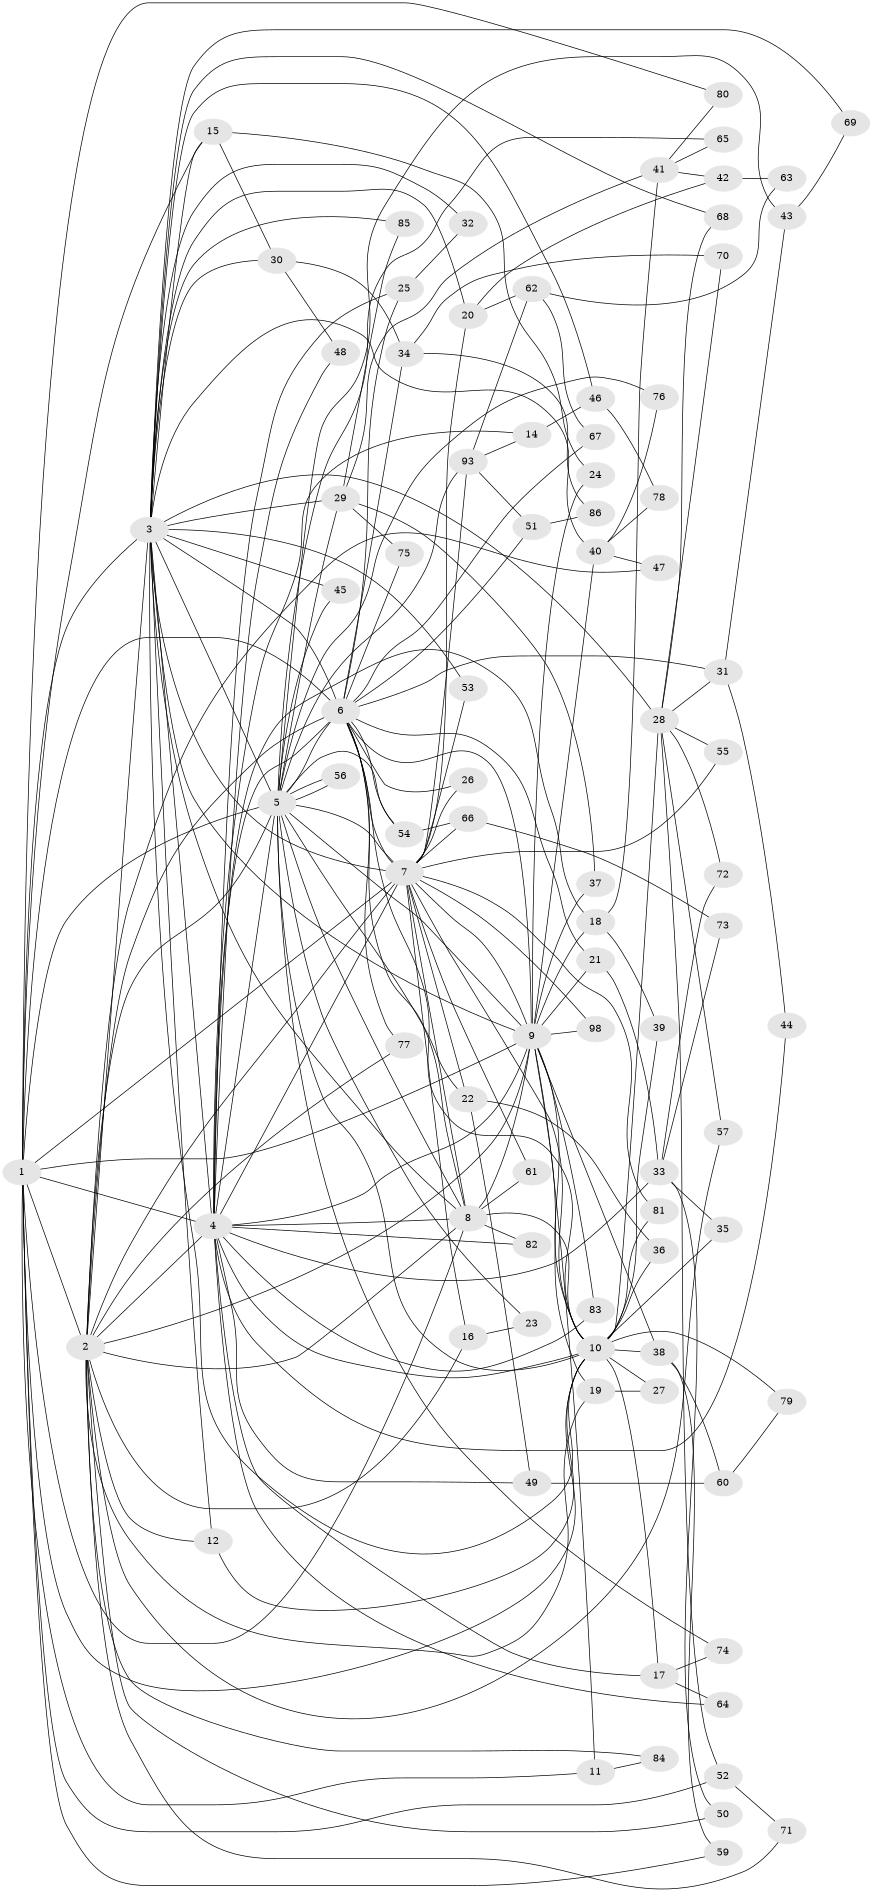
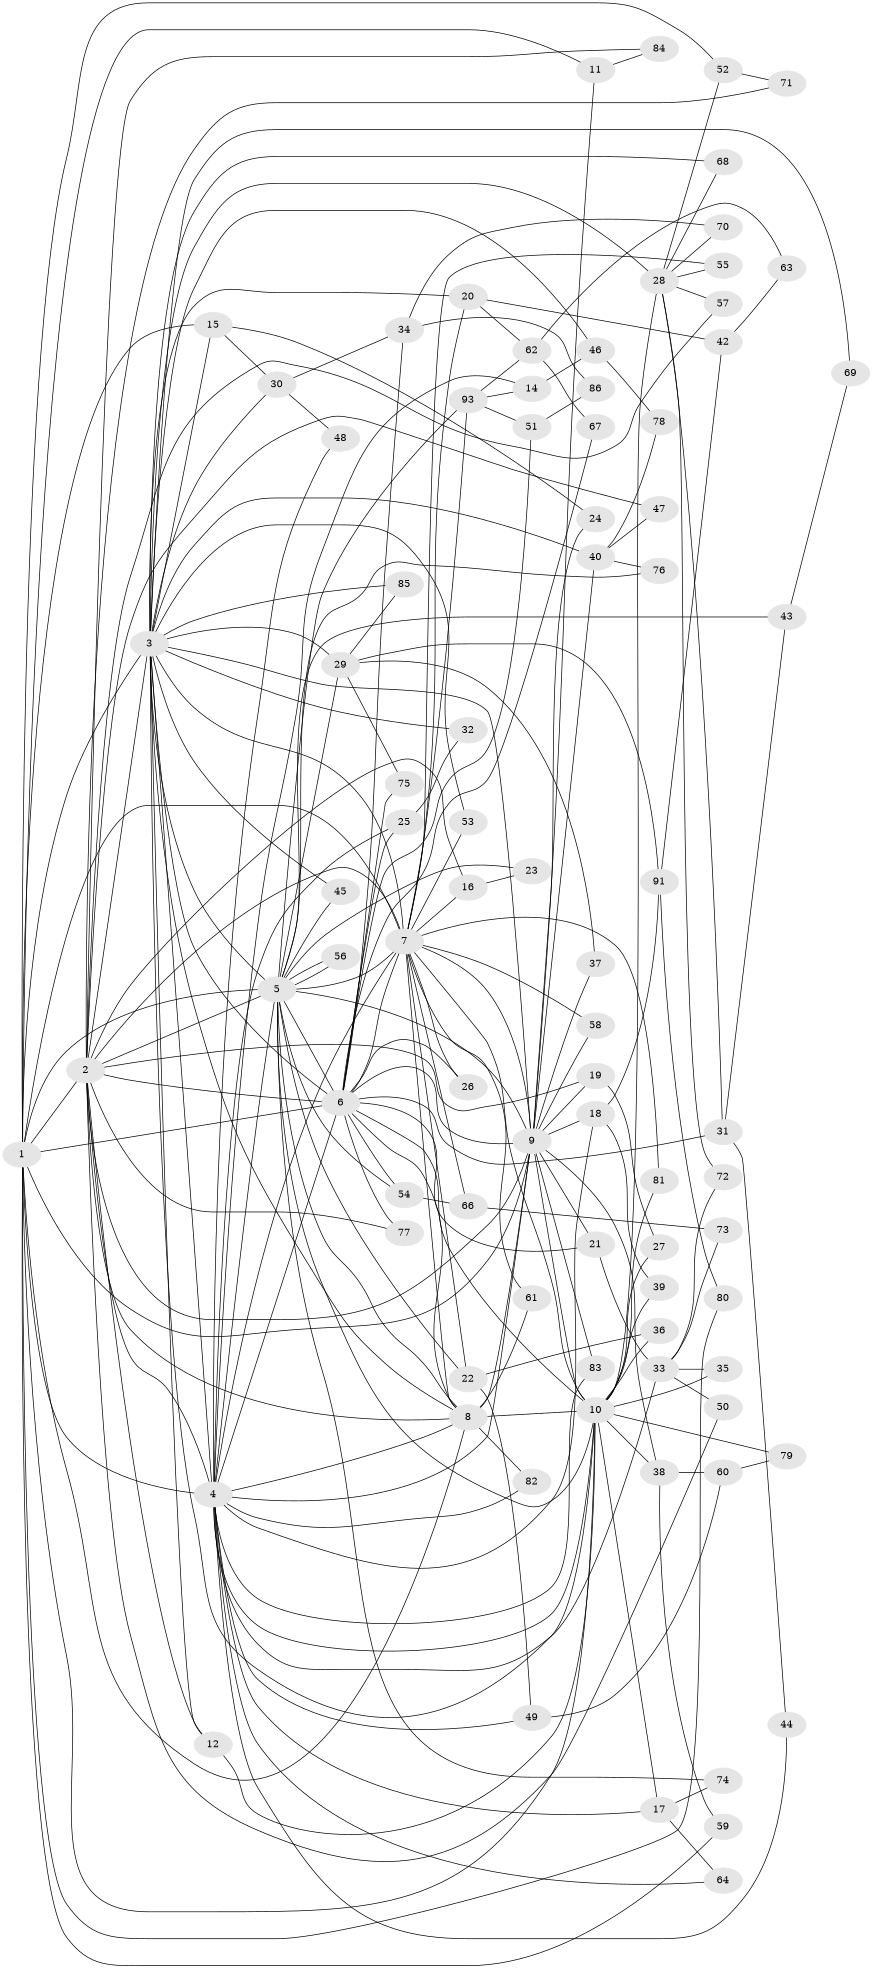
  graph {
    rankdir=LR
    node [color=gray90 style=filled]
    1
    2
    3
    4
    5
    6
    7
    8
    9
    10
    11
    15
    52
    59
    80
    12
    16
    19
    47
    50
    57
    71
    77
    84
    20
    28
    29
    30
    32
    40
    45
    46
    53
    68
    69
    85
    14
    17
    18
    25
    33
    44
    48
    49
    64
    82
    83
    n48 [label=93]
    22
    23
    43
    54
    56
-   65
    74
    76
    21
    26
    31
    34
    51
    67
    75
    55
-   58 [label=98]
+   58
    61
    66
    81
    24
    37
    38
    27
    35
    36
    39
    79
    62
    42
    70
    72
-   41
+   41 [label=91]
    78
    73
    60
    86
    63
    1 -- 2
    1 -- 3
    1 -- 4
    1 -- 5
    1 -- 6
    1 -- 7
    1 -- 8
    1 -- 9
    1 -- 10
    1 -- 11
    1 -- 15
    1 -- 52
    1 -- 59
    1 -- 80
    2 -- 3
    2 -- 4
    2 -- 5
    2 -- 6
    2 -- 7
    2 -- 8
    2 -- 9
    2 -- 12
    2 -- 16
    2 -- 19
    2 -- 47
    2 -- 50
    2 -- 57
    2 -- 71
    2 -- 77
    2 -- 84
    3 -- 4
    3 -- 5
    3 -- 6
    3 -- 7
    3 -- 8
    3 -- 9
    3 -- 10
    3 -- 15
    3 -- 12
    3 -- 20
    3 -- 28
    3 -- 29
    3 -- 30
    3 -- 32
    3 -- 40
    3 -- 45
    3 -- 46
    3 -- 53
    3 -- 68
    3 -- 69
    3 -- 85
    4 -- 5
    4 -- 6
    4 -- 7
    4 -- 8
    4 -- 9
    4 -- 10
    4 -- 14
    4 -- 17
    4 -- 18
    4 -- 25
    4 -- 33
    4 -- 44
    4 -- 48
    4 -- 49
    4 -- 64
    4 -- 82
    4 -- 83
    5 -- 6
    5 -- 7
    5 -- 8
    5 -- 9
    5 -- 10
    5 -- 29
    5 -- 45
    5 -- n48
    5 -- 22
    5 -- 23
    5 -- 43
    5 -- 54
    5 -- 56
    5 -- 56
-   5 -- 65
    5 -- 74
    5 -- 76
    6 -- 7
    6 -- 8
    6 -- 9
    6 -- 10
    6 -- 77
    6 -- 25
    6 -- 54
    6 -- 21
    6 -- 26
    6 -- 31
    6 -- 34
    6 -- 51
    6 -- 67
    6 -- 75
    7 -- 8
    7 -- 9
    7 -- 10
    7 -- 16
    7 -- 20
    7 -- 53
    7 -- n48
    7 -- 22
    7 -- 26
    7 -- 55
    7 -- 58
    7 -- 61
    7 -- 66
    7 -- 81
    8 -- 9
    8 -- 10
    8 -- 82
    8 -- 61
    9 -- 10
    9 -- 11
    9 -- 19
    9 -- 40
    9 -- 18
    9 -- 83
    9 -- 21
    9 -- 58
    9 -- 24
    9 -- 37
    9 -- 38
    10 -- 28
    10 -- 17
    10 -- 81
    10 -- 38
    10 -- 27
    10 -- 35
    10 -- 36
    10 -- 39
    10 -- 79
    11 -- 84
    15 -- 30
    15 -- 24
    52 -- 71
    12 -- 10
    16 -- 23
    19 -- 27
    20 -- 62
    20 -- 42
    28 -- 52
    28 -- 57
    28 -- 68
    28 -- 31
    28 -- 55
    28 -- 70
    28 -- 72
    29 -- 85
    29 -- 75
    29 -- 37
    29 -- 41
    30 -- 48
    30 -- 34
    40 -- 47
    40 -- 76
    40 -- 78
    46 -- 78
    14 -- 46
    17 -- 64
    17 -- 74
    18 -- 39
    18 -- 41
    25 -- 32
    33 -- 50
    33 -- 35
    33 -- 72
    33 -- 73
    49 -- 60
    n48 -- 14
    n48 -- 51
    n48 -- 62
    22 -- 49
    22 -- 36
    43 -- 69
    54 -- 66
    21 -- 33
    31 -- 44
    31 -- 43
    34 -- 70
    34 -- 86
    51 -- 86
    66 -- 73
    38 -- 59
    38 -- 60
    62 -- 67
    62 -- 63
    42 -- 63
    41 -- 80
-   41 -- 65
    41 -- 42
    60 -- 79
  }
